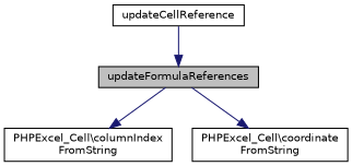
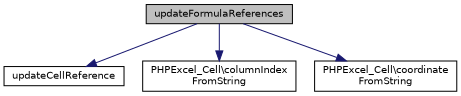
  digraph {
    rankdir=TB
    node [color=black fillcolor=white fontname=Helvetica fontsize=10 shape=record style=filled]
    edge [color=midnightblue fontname=Helvetica fontsize=10 labelfontname=Helvetica labelfontsize=10 style=solid]
    n1 [fillcolor=grey75 fontcolor=black height=0.2 label=updateFormulaReferences width=0.4]
    n2 [height=0.2 label=updateCellReference width=0.4]
    n3 [height=0.2 label="PHPExcel_Cell\\columnIndex\lFromString" width=0.4]
    n4 [height=0.2 label="PHPExcel_Cell\\coordinate\lFromString" width=0.4]
-   n2 -> n1
+   n1 -> n2
    n1 -> n3
    n1 -> n4
  }
